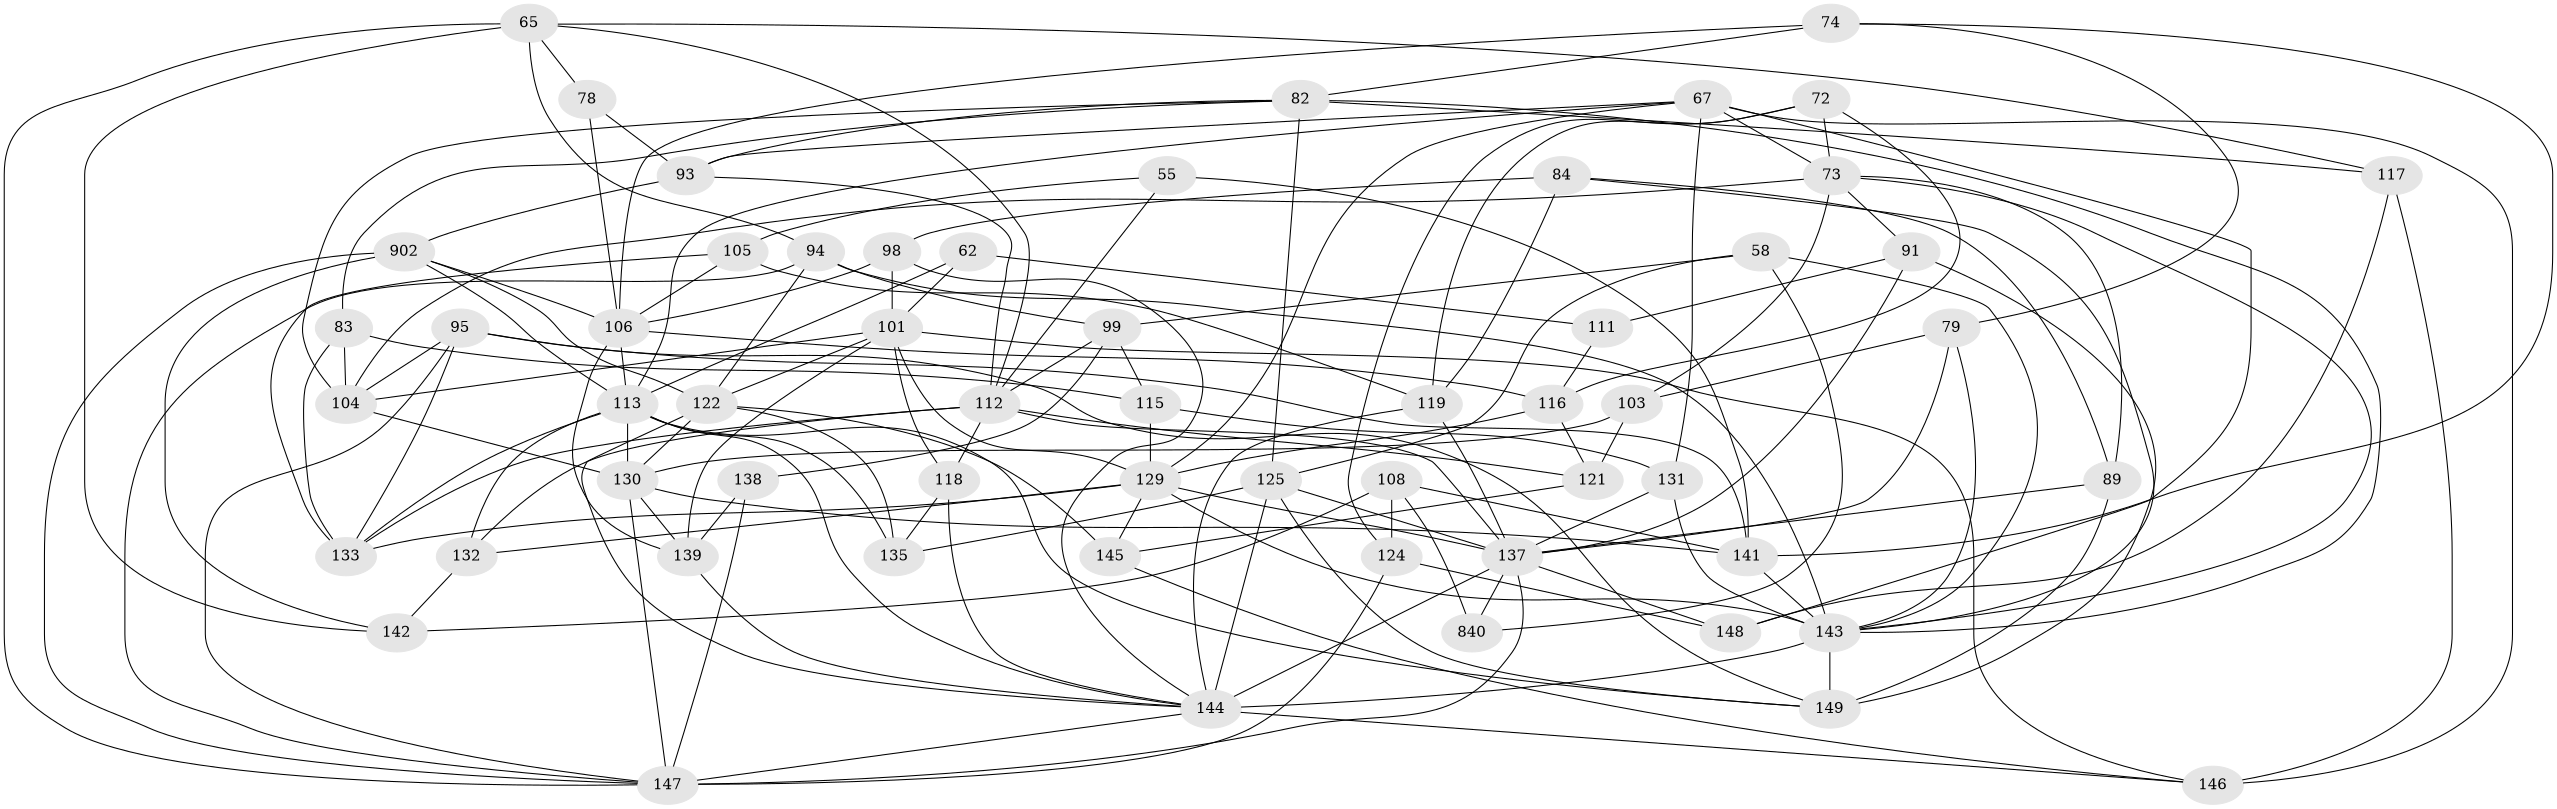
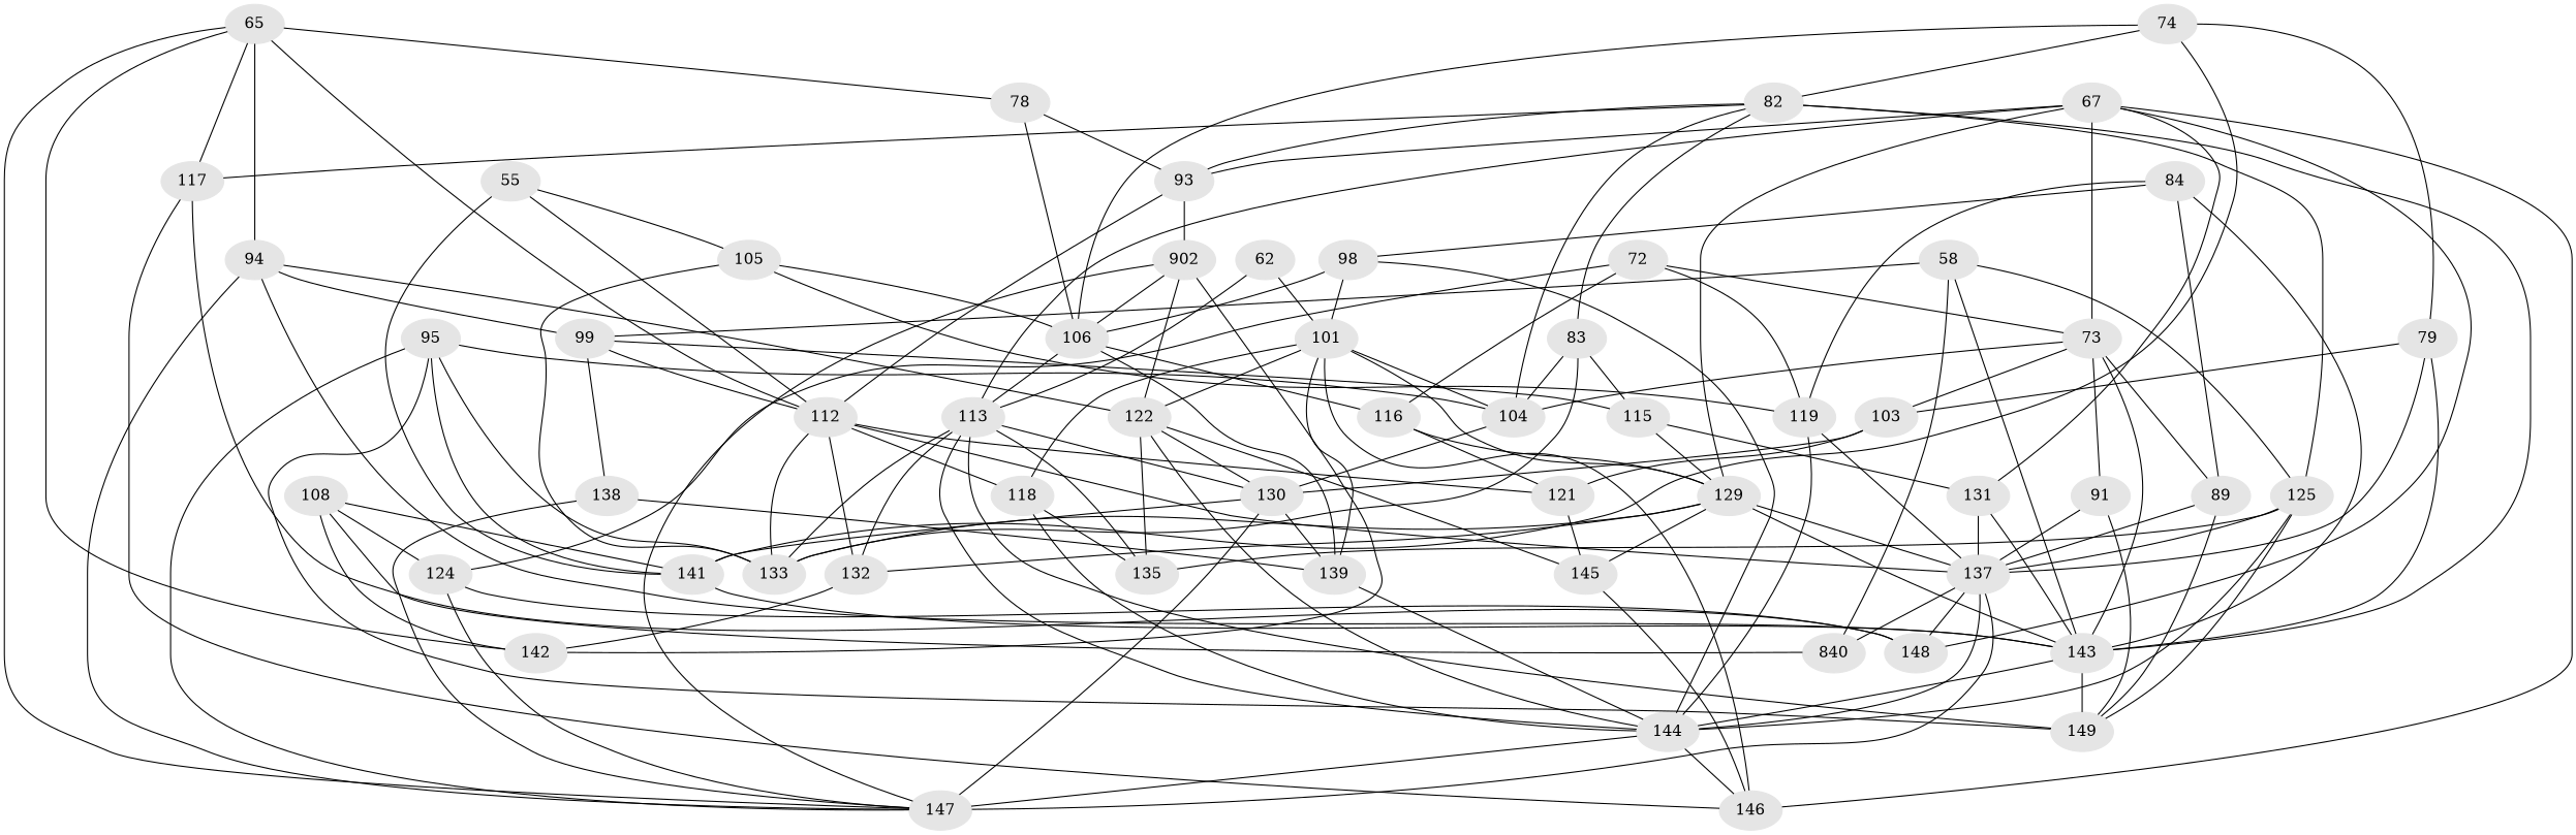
  graph {
    node [color=gray90 style=filled]
    55
    105
    112 [super="+36+70+81"]
    141 [super="+85"]
    119 [super="+77"]
    106 [super="+9+63+40"]
    133 [super="+109"]
    137 [super="+64+110+100"]
    118
    121
    132 [super="+16"]
    143 [super="+47+123+88"]
    58 [super="+31"]
    99 [super="+21"]
    125 [super="+107+75"]
    n16 [label=840]
    115
    138
    149 [super="+126+86"]
    144 [super="+5+42+136+127"]
    135
    101 [super="+80"]
    129 [super="+13+26+49+46"]
    146 [super="+12+87"]
    104 [super="+22+96"]
    122 [super="+114"]
    139 [super="+134"]
    62
-   111
    113 [super="+24+29+68"]
    116 [super="+97"]
    130 [super="+56"]
    65 [super="+23+37"]
    78
    94 [super="+30"]
    117
    142
    147 [super="+43+69+128"]
    93 [super="+92"]
    148
    67 [super="+48+19"]
    73 [super="+15+39"]
    131
    89 [super="+54"]
    91
    103
    n47 [label=902 super="+59"]
    145
    72
    124
    74
    79
    82 [super="+4+33+53"]
    83
    98 [super="+60"]
    84
    95 [super="+90"]
    108
    55 -- 105
    55 -- 112
    55 -- 141 [weight=2]
    105 -- 119
    105 -- 106
    105 -- 133
    112 -- 133
    112 -- 137 [weight=2]
    112 -- 118
    112 -- 121
    112 -- 132
    141 -- 143
    119 -- 137
    119 -- 144 [weight=2]
    106 -- 139 [weight=2]
    106 -- 113
    106 -- 116 [weight=2]
    137 -- n16
    137 -- 144
    137 -- 147 [weight=3]
    137 -- 148
    118 -- 144
    118 -- 135
    121 -- 145
    132 -- 142
    143 -- 149 [weight=3]
    143 -- 144 [weight=3]
    58 -- 143
    58 -- 99 [weight=2]
    58 -- 125
    58 -- n16 [weight=2]
    99 -- 112
    99 -- 115
    99 -- 138
    125 -- 137
    125 -- 149
    125 -- 144 [weight=2]
    125 -- 135
    115 -- 129
    115 -- 131
    138 -- 139
    138 -- 147 [weight=2]
    144 -- 146 [weight=2]
    144 -- 147 [weight=2]
    101 -- 118
    101 -- 129 [weight=3]
    101 -- 146
    101 -- 104 [weight=2]
    101 -- 122
    101 -- 139
    129 -- 133 [weight=2]
    129 -- 137 [weight=2]
    129 -- 132 [weight=2]
    129 -- 143
    129 -- 145
    104 -- 130 [weight=2]
    122 -- 144
    122 -- 135
    122 -- 130 [weight=2]
    122 -- 145
    139 -- 144
    62 -- 101
-   62 -- 111
    62 -- 113 [weight=2]
-   111 -- 116 [weight=2]
    113 -- 133
    113 -- 132 [weight=2]
    113 -- 149
    113 -- 144 [weight=2]
    113 -- 135
    113 -- 130
    116 -- 121
    116 -- 129 [weight=2]
    130 -- 141 [weight=2]
    130 -- 139
    130 -- 147 [weight=3]
    65 -- 112
    65 -- 78
    65 -- 94 [weight=2]
    65 -- 117
    65 -- 142
    65 -- 147
    78 -- 106
    78 -- 93
    94 -- 143
    94 -- 99
    94 -- 122
    94 -- 147
    117 -- 146
    117 -- 148
    93 -- 112
    93 -- n47
    67 -- 129 [weight=2]
    67 -- 146 [weight=3]
    67 -- 113 [weight=2]
    67 -- 93
    67 -- 148
    67 -- 73 [weight=2]
    67 -- 131
    73 -- 143
    73 -- 104
    73 -- 89
    73 -- 91
    73 -- 103
    131 -- 137
    131 -- 143
    89 -- 137
    89 -- 149 [weight=2]
    91 -- 137
    91 -- 149
-   91 -- 111
    103 -- 121
    103 -- 130
    n47 -- 106
    n47 -- 122
-   n47 -- 113
    n47 -- 142
    n47 -- 147
    145 -- 146
    72 -- 119
    72 -- 116
    72 -- 73
    72 -- 124
    124 -- 147
    124 -- 148
    74 -- 141
    74 -- 106
    74 -- 79
    74 -- 82
    79 -- 137
    79 -- 143
    79 -- 103
    82 -- 143 [weight=2]
    82 -- 125 [weight=2]
    82 -- 104
    82 -- 117
    82 -- 93 [weight=2]
    82 -- 83
    83 -- 133
    83 -- 115
    83 -- 104
    98 -- 106
    98 -- 144
    98 -- 101
    84 -- 119
    84 -- 143
    84 -- 89
    84 -- 98
    95 -- 141
    95 -- 133 [weight=2]
    95 -- 149 [weight=2]
    95 -- 104
    95 -- 147 [weight=2]
    108 -- 141
    108 -- n16
    108 -- 142
    108 -- 124
  }
